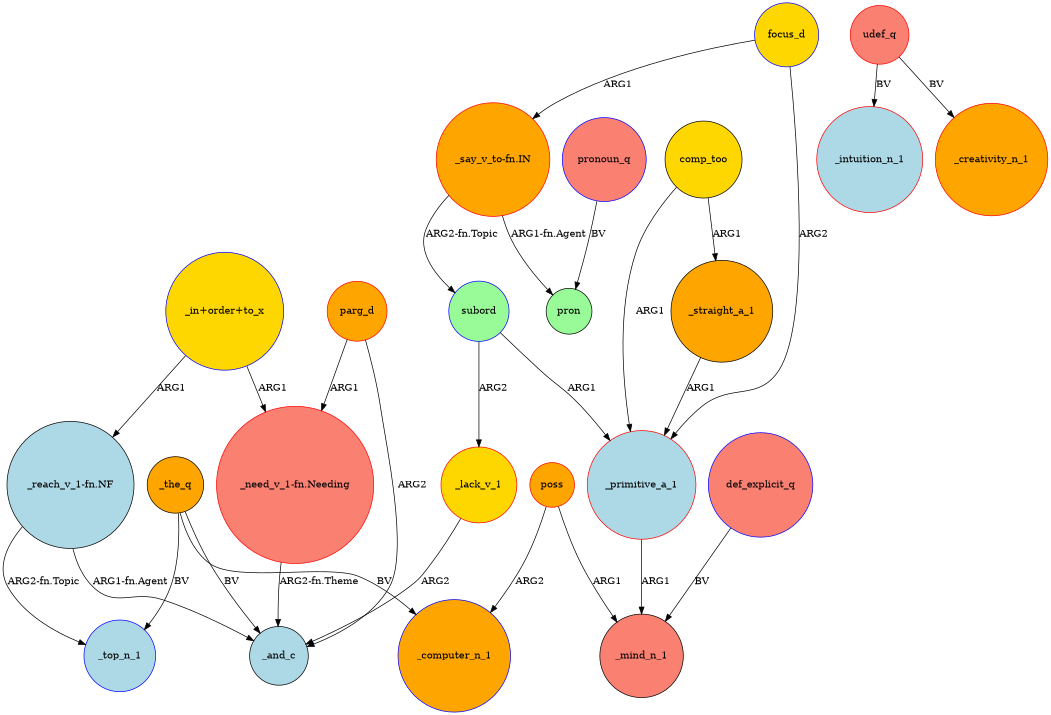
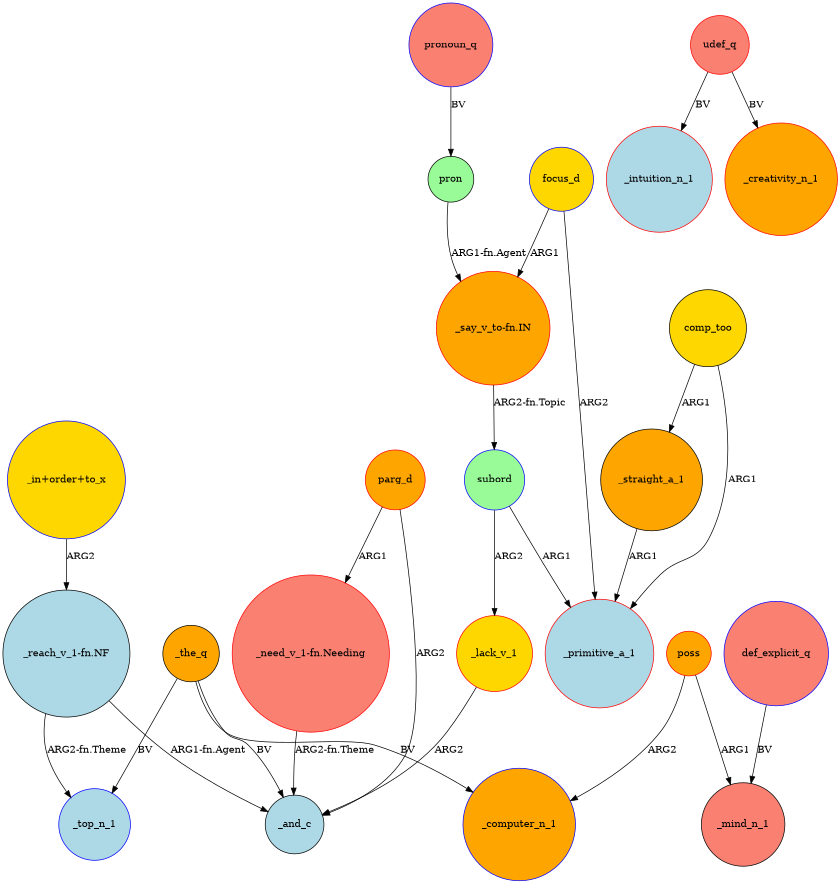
  digraph {
    node [color=red fillcolor=orange shape=circle style=filled]
    subord [color=blue fillcolor=palegreen]
    _lack_v_1 [fillcolor=gold]
    _primitive_a_1 [fillcolor=lightblue]
    _and_c [color=black fillcolor=lightblue]
    _mind_n_1 [color=black fillcolor=salmon]
    _the_q [color=black]
    _top_n_1 [color=blue fillcolor=lightblue]
    _computer_n_1 [color=blue]
    "_reach_v_1-fn.NF" [color=black fillcolor=lightblue]
    "_in+order+to_x" [color=blue fillcolor=gold]
    "_need_v_1-fn.Needing" [fillcolor=salmon]
    udef_q [fillcolor=salmon]
    _intuition_n_1 [fillcolor=lightblue]
    _creativity_n_1
    comp_too [color=black fillcolor=gold]
    _straight_a_1 [color=black]
    poss
    def_explicit_q [color=blue fillcolor=salmon]
    parg_d
    pronoun_q [color=blue fillcolor=salmon]
    pron [color=black fillcolor=palegreen]
    "_say_v_to-fn.IN"
    focus_d [color=blue fillcolor=gold]
    subord -> _lack_v_1 [label=ARG2]
    subord -> _primitive_a_1 [label=ARG1]
    _lack_v_1 -> _and_c [label=ARG2]
-   _primitive_a_1 -> _mind_n_1 [label=ARG1]
    _the_q -> _and_c [label=BV]
    _the_q -> _top_n_1 [label=BV]
    _the_q -> _computer_n_1 [label=BV]
    "_reach_v_1-fn.NF" -> _and_c [label="ARG1-fn.Agent"]
-   "_reach_v_1-fn.NF" -> _top_n_1 [label="ARG2-fn.Topic"]
-   "_in+order+to_x" -> "_reach_v_1-fn.NF" [label=ARG1]
-   "_in+order+to_x" -> "_need_v_1-fn.Needing" [label=ARG1]
+   "_reach_v_1-fn.NF" -> _top_n_1 [label="ARG2-fn.Theme"]
+   "_in+order+to_x" -> "_reach_v_1-fn.NF" [label=ARG2]
    "_need_v_1-fn.Needing" -> _and_c [label="ARG2-fn.Theme"]
    udef_q -> _intuition_n_1 [label=BV]
    udef_q -> _creativity_n_1 [label=BV]
    comp_too -> _primitive_a_1 [label=ARG1]
    comp_too -> _straight_a_1 [label=ARG1]
    _straight_a_1 -> _primitive_a_1 [label=ARG1]
    poss -> _mind_n_1 [label=ARG1]
    poss -> _computer_n_1 [label=ARG2]
    def_explicit_q -> _mind_n_1 [label=BV]
    parg_d -> _and_c [label=ARG2]
    parg_d -> "_need_v_1-fn.Needing" [label=ARG1]
    pronoun_q -> pron [label=BV]
    "_say_v_to-fn.IN" -> subord [label="ARG2-fn.Topic"]
-   "_say_v_to-fn.IN" -> pron [label="ARG1-fn.Agent"]
+   pron -> "_say_v_to-fn.IN" [label="ARG1-fn.Agent"]
    focus_d -> _primitive_a_1 [label=ARG2]
    focus_d -> "_say_v_to-fn.IN" [label=ARG1]
  }
